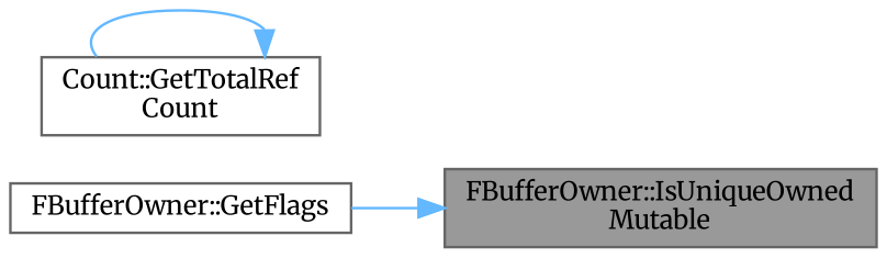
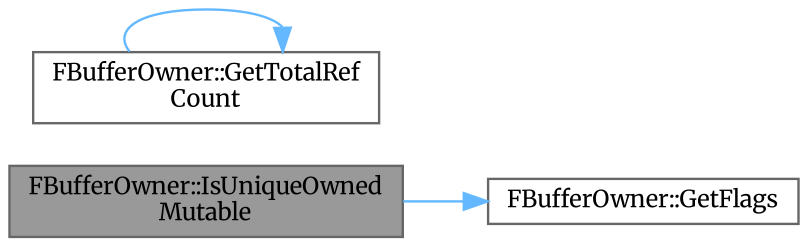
  digraph {
    fontname=Merriweather
    rankdir=LR
    node [color=grey40 fillcolor=white fontname=Merriweather fontsize=10 shape=box style=filled]
    edge [color=steelblue1 fontname=Merriweather fontsize=10 labelfontname=Helvetica labelfontsize=10 style=solid]
    n1 [color=gray40 fillcolor=grey60 fontcolor=black height=0.2 label="FBufferOwner::IsUniqueOwned\lMutable" width=0.4]
    n2 [height=0.2 label="FBufferOwner::GetFlags" width=0.4]
-   n3 [height=0.2 label="Count::GetTotalRef\lCount" width=0.4]
-   n2 -> n1
+   n3 [height=0.2 label="FBufferOwner::GetTotalRef\lCount" width=0.4]
+   n1 -> n2
    n3 -> n3
  }
